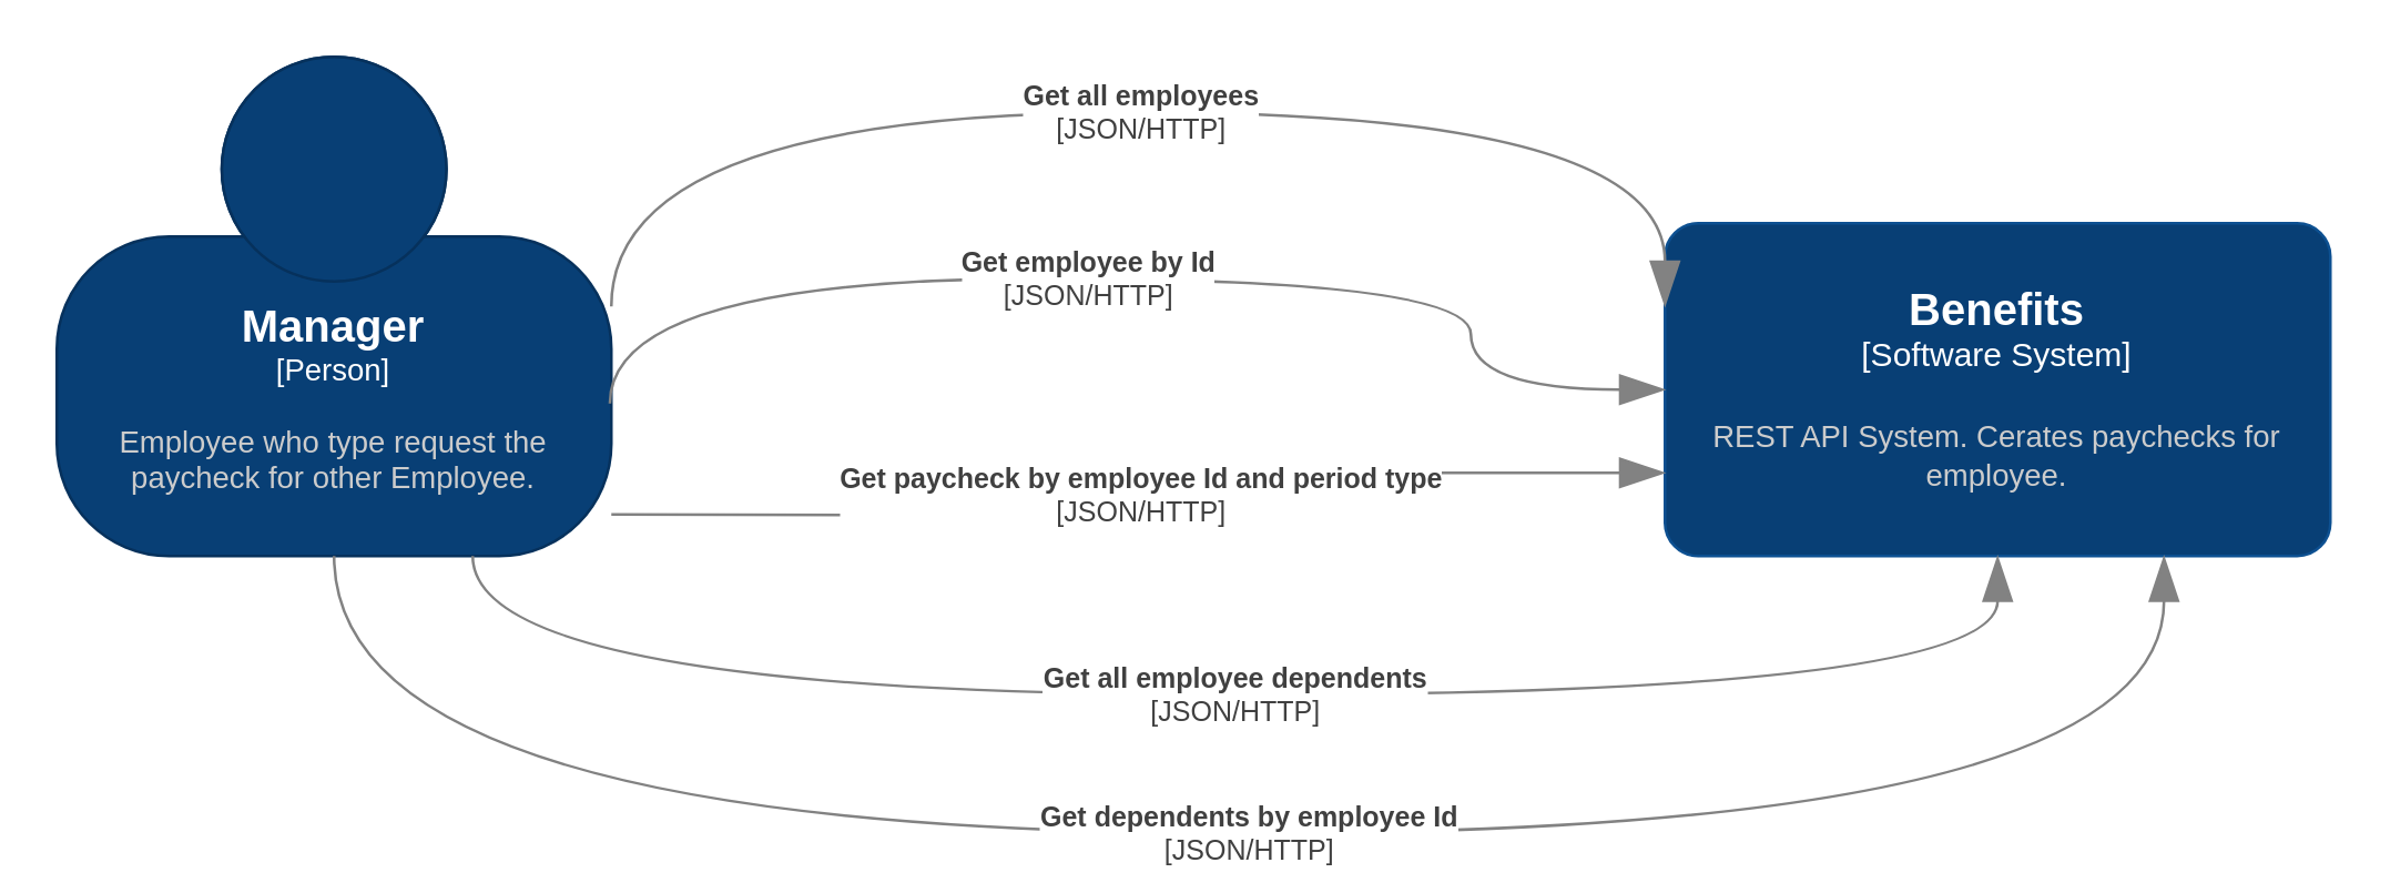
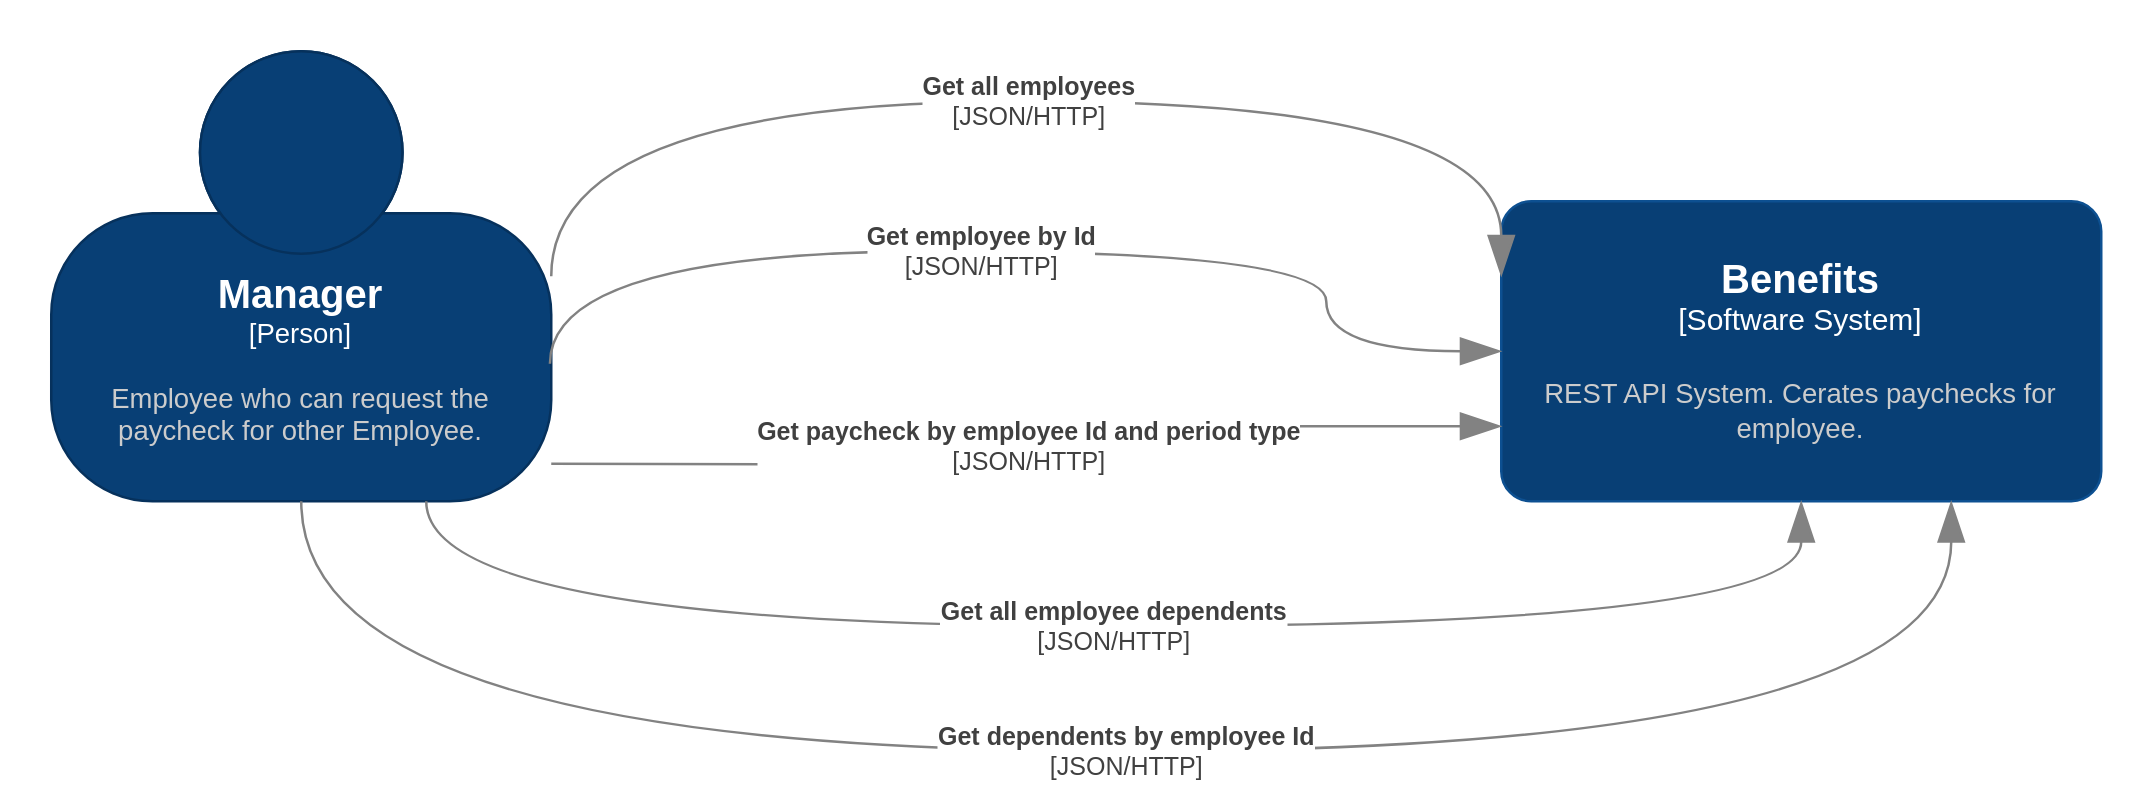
  <mxCell id="0" />
  <mxCell id="1" parent="0" />
- <mxCell id="2" value="&lt;font style=&quot;font-size: 16px&quot;&gt;&lt;b&gt;Manager&lt;/b&gt;&lt;/font&gt;&lt;div&gt;[Person]&lt;/div&gt;&lt;br&gt;&lt;div&gt;&lt;font style=&quot;font-size: 11px&quot;&gt;&lt;font color=&quot;#cccccc&quot;&gt;Employee who type request the paycheck for other Employee. &lt;/font&gt;&lt;/div&gt;" style="html=1;fontSize=11;dashed=0;whiteSpace=wrap;fillColor=#083F75;strokeColor=#06315C;fontColor=#ffffff;shape=mxgraph.c4.person2;align=center;metaEdit=1;points=[[0.5,0,0],[1,0.5,0],[1,0.75,0],[0.75,1,0],[0.5,1,0],[0.25,1,0],[0,0.75,0],[0,0.5,0]];resizable=0;" parent="1" vertex="1"><mxGeometry x="20" y="20" width="200" height="180" as="geometry" /></mxCell>
+ <mxCell id="2" value="&lt;font style=&quot;font-size: 16px&quot;&gt;&lt;b&gt;Manager&lt;/b&gt;&lt;/font&gt;&lt;div&gt;[Person]&lt;/div&gt;&lt;br&gt;&lt;div&gt;&lt;font style=&quot;font-size: 11px&quot;&gt;&lt;font color=&quot;#cccccc&quot;&gt;Employee who can request the paycheck for other Employee. &lt;/font&gt;&lt;/div&gt;" style="html=1;fontSize=11;dashed=0;whiteSpace=wrap;fillColor=#083F75;strokeColor=#06315C;fontColor=#ffffff;shape=mxgraph.c4.person2;align=center;metaEdit=1;points=[[0.5,0,0],[1,0.5,0],[1,0.75,0],[0.75,1,0],[0.5,1,0],[0.25,1,0],[0,0.75,0],[0,0.5,0]];resizable=0;" parent="1" vertex="1"><mxGeometry x="20" y="20" width="200" height="180" as="geometry" /></mxCell>
  <mxCell id="3" value="&lt;font style=&quot;font-size: 16px&quot;&gt;&lt;b&gt;Benefits&lt;/b&gt;&lt;/font&gt;&lt;div&gt;[Software System]&lt;/div&gt;&lt;br&gt;&lt;div&gt;&lt;font style=&quot;font-size: 11px&quot;&gt;&lt;font color=&quot;#cccccc&quot;&gt;REST API System. Cerates paychecks for employee.&lt;/font&gt;&lt;/div&gt;" style="rounded=1;whiteSpace=wrap;html=1;labelBackgroundColor=none;fillColor=#083f75;fontColor=#ffffff;align=center;arcSize=10;strokeColor=#0D5091;metaEdit=1;resizable=0;points=[[0.25,0,0],[0.5,0,0],[0.75,0,0],[1,0.25,0],[1,0.5,0],[1,0.75,0],[0.75,1,0],[0.5,1,0],[0.25,1,0],[0,0.75,0],[0,0.5,0],[0,0.25,0]];" parent="1" vertex="1"><mxGeometry x="600" y="80" width="240" height="120" as="geometry" /></mxCell>
  <mxCell id="4" value="&lt;div style=&quot;text-align: left&quot;&gt;&lt;div style=&quot;text-align: center&quot;&gt;&lt;b&gt;Get all employees&lt;/b&gt;&lt;/div&gt;&lt;div style=&quot;text-align: center&quot;&gt;[JSON/HTTP]&lt;/div&gt;&lt;/div&gt;" style="endArrow=blockThin;html=1;fontSize=10;fontColor=#404040;strokeWidth=1;endFill=1;strokeColor=#828282;elbow=vertical;metaEdit=1;endSize=14;startSize=14;jumpStyle=arc;jumpSize=16;rounded=0;edgeStyle=orthogonalEdgeStyle;exitX=1;exitY=0.5;exitDx=0;exitDy=0;exitPerimeter=0;entryX=0;entryY=0.25;entryDx=0;entryDy=0;entryPerimeter=0;curved=1;" edge="1" parent="1" source="2" target="3"><mxGeometry x="0.002" width="240" relative="1" as="geometry"><mxPoint x="220" y="230" as="sourcePoint" /><mxPoint x="460" y="230" as="targetPoint" /><Array as="points"><mxPoint x="220" y="40" /><mxPoint x="600" y="40" /></Array><mxPoint as="offset" /></mxGeometry></mxCell>
  <mxCell id="5" value="&lt;div style=&quot;text-align: left&quot;&gt;&lt;div style=&quot;text-align: center&quot;&gt;&lt;b&gt;Get paycheck by employee Id and period type&lt;/b&gt;&lt;/div&gt;&lt;div style=&quot;text-align: center&quot;&gt;[JSON/HTTP]&lt;/div&gt;&lt;/div&gt;" style="endArrow=blockThin;html=1;fontSize=10;fontColor=#404040;strokeWidth=1;endFill=1;strokeColor=#828282;elbow=vertical;metaEdit=1;endSize=14;startSize=14;jumpStyle=arc;jumpSize=16;rounded=0;edgeStyle=orthogonalEdgeStyle;exitX=1;exitY=0.75;exitDx=0;exitDy=0;exitPerimeter=0;entryX=0;entryY=0.75;entryDx=0;entryDy=0;entryPerimeter=0;" edge="1" parent="1" target="3"><mxGeometry width="240" relative="1" as="geometry"><mxPoint x="220" y="185" as="sourcePoint" /><mxPoint x="465" y="180" as="targetPoint" /></mxGeometry></mxCell>
  <mxCell id="6" value="&lt;div style=&quot;text-align: left&quot;&gt;&lt;div style=&quot;text-align: center&quot;&gt;&lt;b&gt;Get employee by Id&lt;/b&gt;&lt;/div&gt;&lt;div style=&quot;text-align: center&quot;&gt;[JSON/HTTP]&lt;/div&gt;&lt;/div&gt;" style="endArrow=blockThin;html=1;fontSize=10;fontColor=#404040;strokeWidth=1;endFill=1;strokeColor=#828282;elbow=vertical;metaEdit=1;endSize=14;startSize=14;jumpStyle=arc;jumpSize=16;rounded=0;edgeStyle=orthogonalEdgeStyle;exitX=1;exitY=0.5;exitDx=0;exitDy=0;exitPerimeter=0;curved=1;" edge="1" parent="1" target="3"><mxGeometry x="-0.063" width="240" relative="1" as="geometry"><mxPoint x="219.47" y="145" as="sourcePoint" /><mxPoint x="464.47" y="155" as="targetPoint" /><Array as="points"><mxPoint x="220" y="100" /><mxPoint x="530" y="100" /><mxPoint x="530" y="140" /></Array><mxPoint as="offset" /></mxGeometry></mxCell>
  <mxCell id="7" value="&lt;div style=&quot;text-align: left&quot;&gt;&lt;div style=&quot;text-align: center&quot;&gt;&lt;b&gt;Get all employee dependents&lt;/b&gt;&lt;/div&gt;&lt;div style=&quot;text-align: center&quot;&gt;[JSON/HTTP]&lt;/div&gt;&lt;/div&gt;" style="endArrow=blockThin;html=1;fontSize=10;fontColor=#404040;strokeWidth=1;endFill=1;strokeColor=#828282;elbow=vertical;metaEdit=1;endSize=14;startSize=14;jumpStyle=arc;jumpSize=16;rounded=0;edgeStyle=orthogonalEdgeStyle;exitX=0.75;exitY=1;exitDx=0;exitDy=0;exitPerimeter=0;entryX=0.5;entryY=1;entryDx=0;entryDy=0;entryPerimeter=0;curved=1;" edge="1" parent="1" source="2" target="3"><mxGeometry width="240" relative="1" as="geometry"><mxPoint x="230" y="260" as="sourcePoint" /><mxPoint x="720" y="265" as="targetPoint" /><Array as="points"><mxPoint x="170" y="250" /><mxPoint x="720" y="250" /></Array></mxGeometry></mxCell>
  <mxCell id="8" value="&lt;div style=&quot;text-align: left&quot;&gt;&lt;div style=&quot;text-align: center&quot;&gt;&lt;b&gt;Get dependents by employee Id&lt;/b&gt;&lt;/div&gt;&lt;div style=&quot;text-align: center&quot;&gt;[JSON/HTTP]&lt;/div&gt;&lt;/div&gt;" style="endArrow=blockThin;html=1;fontSize=10;fontColor=#404040;strokeWidth=1;endFill=1;strokeColor=#828282;elbow=vertical;metaEdit=1;endSize=14;startSize=14;jumpStyle=arc;jumpSize=16;rounded=0;edgeStyle=orthogonalEdgeStyle;exitX=0.5;exitY=1;exitDx=0;exitDy=0;exitPerimeter=0;entryX=0.75;entryY=1;entryDx=0;entryDy=0;entryPerimeter=0;curved=1;" edge="1" parent="1" source="2" target="3"><mxGeometry width="240" relative="1" as="geometry"><mxPoint x="180" y="210" as="sourcePoint" /><mxPoint x="730" y="210" as="targetPoint" /><Array as="points"><mxPoint x="120" y="300" /><mxPoint x="780" y="300" /></Array></mxGeometry></mxCell>
